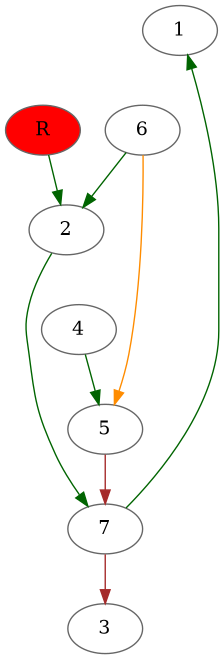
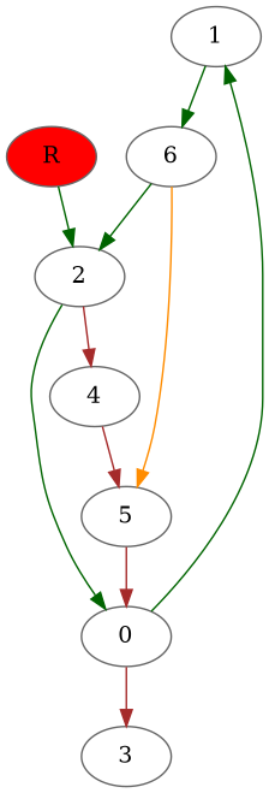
  digraph {
    node [color=gray40]
    edge [color=darkgreen]
    1
    6
    2
    5
    4
-   7
+   7 [label=0]
    3
    R [fillcolor="#ff0000" style=filled]
+   1 -> 6
    6 -> 2
    6 -> 5 [color=darkorange]
+   2 -> 4 [color=brown]
    2 -> 7
    5 -> 7 [color=brown]
-   4 -> 5
+   4 -> 5 [color=brown]
    7 -> 1
    7 -> 3 [color=brown]
    R -> 2
  }
